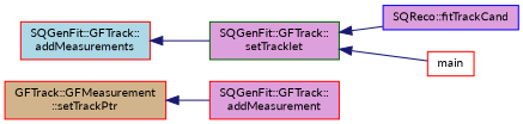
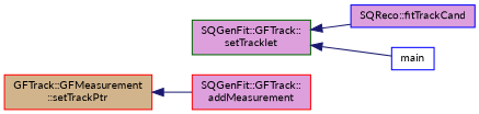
  digraph {
    fontname=Lato
    rankdir=LR
    node [color=red fillcolor=plum fontname=Lato fontsize=10 shape=record style=filled]
    edge [color=midnightblue dir=back fontname=Lato fontsize=10 labelfontname=FreeSans labelfontsize=10 style=solid]
    n1 [fillcolor=tan fontcolor=black height=0.2 label="GFTrack::GFMeasurement\l::setTrackPtr" width=0.4]
    n2 [height=0.2 label="SQGenFit::GFTrack::\laddMeasurement" width=0.4]
-   n3 [fillcolor=lightblue height=0.2 label="SQGenFit::GFTrack::\laddMeasurements" width=0.4]
    n4 [color=darkgreen height=0.2 label="SQGenFit::GFTrack::\lsetTracklet" width=0.4]
    n5 [color=blue height=0.2 label="SQReco::fitTrackCand" width=0.4]
-   n6 [fillcolor=white height=0.2 label=main width=0.4]
+   n6 [color=blue fillcolor=white height=0.2 label=main width=0.4]
    n1 -> n2
-   n3 -> n4
    n4 -> n5
    n4 -> n6
  }
